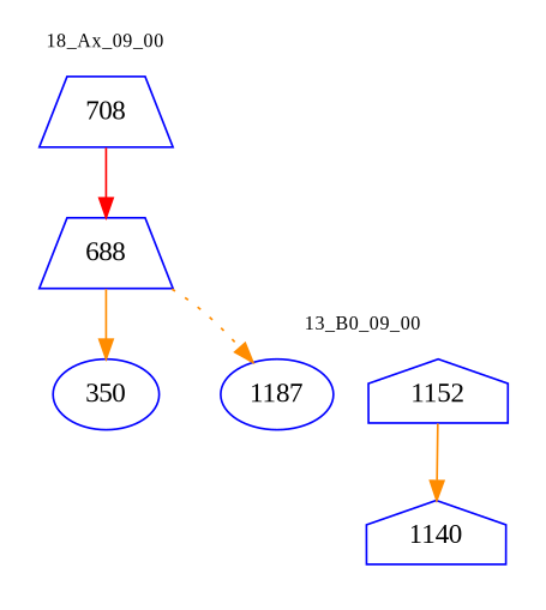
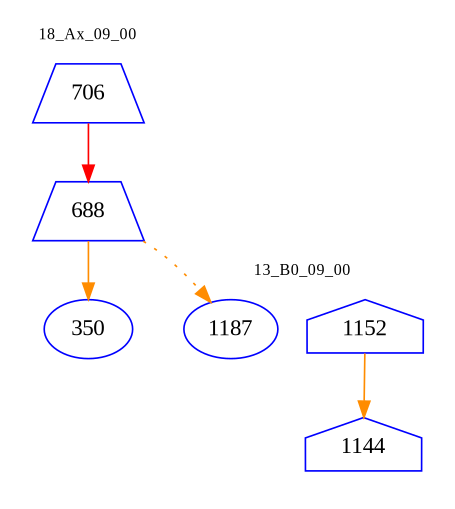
  digraph {
    fontname="Liberation Serif"
    node [color=blue fontname="Liberation Serif" shape=trapezium]
    edge [color=darkorange fontname="Liberation Serif" style=solid]
-   n1 [label=708]
+   n1 [label=706]
    n2 [label=688]
    n3 [label=350 shape=ellipse]
    n4 [label=1152 shape=house]
-   n5 [label=1140 shape=house]
+   n5 [label=1144 shape=house]
    n6 [label=1187 shape=ellipse]
    subgraph cluster_1 {
      color=white
      fontsize=10
      label="18_Ax_09_00"
      n1
      n2
      n3
    }
    subgraph cluster_2 {
      color=white
      fontsize=10
      label="13_B0_09_00"
      n4
      n5
      n6
    }
    n1 -> n2 [color=red]
    n2 -> n3
    n2 -> n6 [style=dotted]
    n4 -> n5
  }
